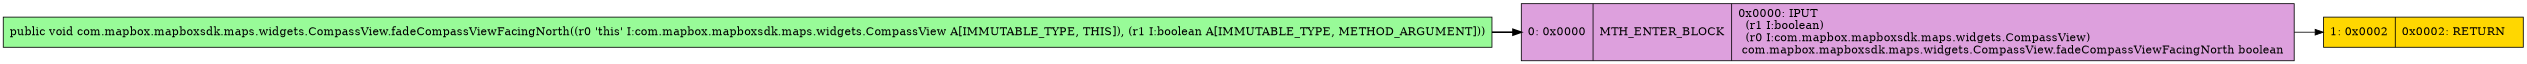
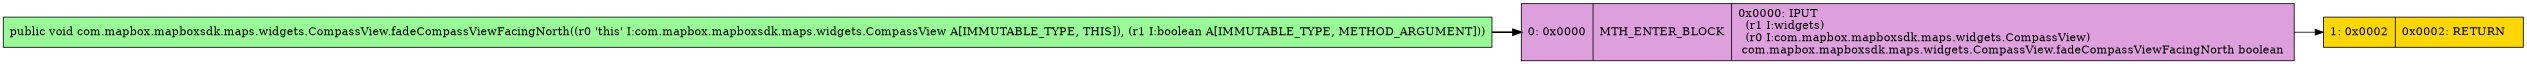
  digraph {
    rankdir=LR
    node [shape=record style=filled]
-   n1 [label="{0\:\ 0x0000|MTH_ENTER_BLOCK\l|0x0000: IPUT  \l  (r1 I:boolean)\l  (r0 I:com.mapbox.mapboxsdk.maps.widgets.CompassView)\l com.mapbox.mapboxsdk.maps.widgets.CompassView.fadeCompassViewFacingNorth boolean \l}" fillcolor=plum]
+   n1 [label="{0\:\ 0x0000|MTH_ENTER_BLOCK\l|0x0000: IPUT  \l  (r1 I:widgets)\l  (r0 I:com.mapbox.mapboxsdk.maps.widgets.CompassView)\l com.mapbox.mapboxsdk.maps.widgets.CompassView.fadeCompassViewFacingNorth boolean \l}" fillcolor=plum]
    n2 [label="{1\:\ 0x0002|0x0002: RETURN   \l}" fillcolor=gold]
    n3 [label="{public void com.mapbox.mapboxsdk.maps.widgets.CompassView.fadeCompassViewFacingNorth((r0 'this' I:com.mapbox.mapboxsdk.maps.widgets.CompassView A[IMMUTABLE_TYPE, THIS]), (r1 I:boolean A[IMMUTABLE_TYPE, METHOD_ARGUMENT])) }" fillcolor=palegreen]
    n1 -> n2 [style=solid]
    n3 -> n1 [style=bold]
  }
